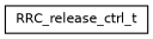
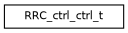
  digraph {
    rankdir=LR
-   n1 [color=black fillcolor=white fontname=Helvetica fontsize=10 height=0.2 label=RRC_release_ctrl_t shape=record style=filled width=0.4]
+   n1 [color=black fillcolor=white fontname=Helvetica fontsize=10 height=0.2 label=RRC_ctrl_ctrl_t shape=record style=filled width=0.4]
  }
